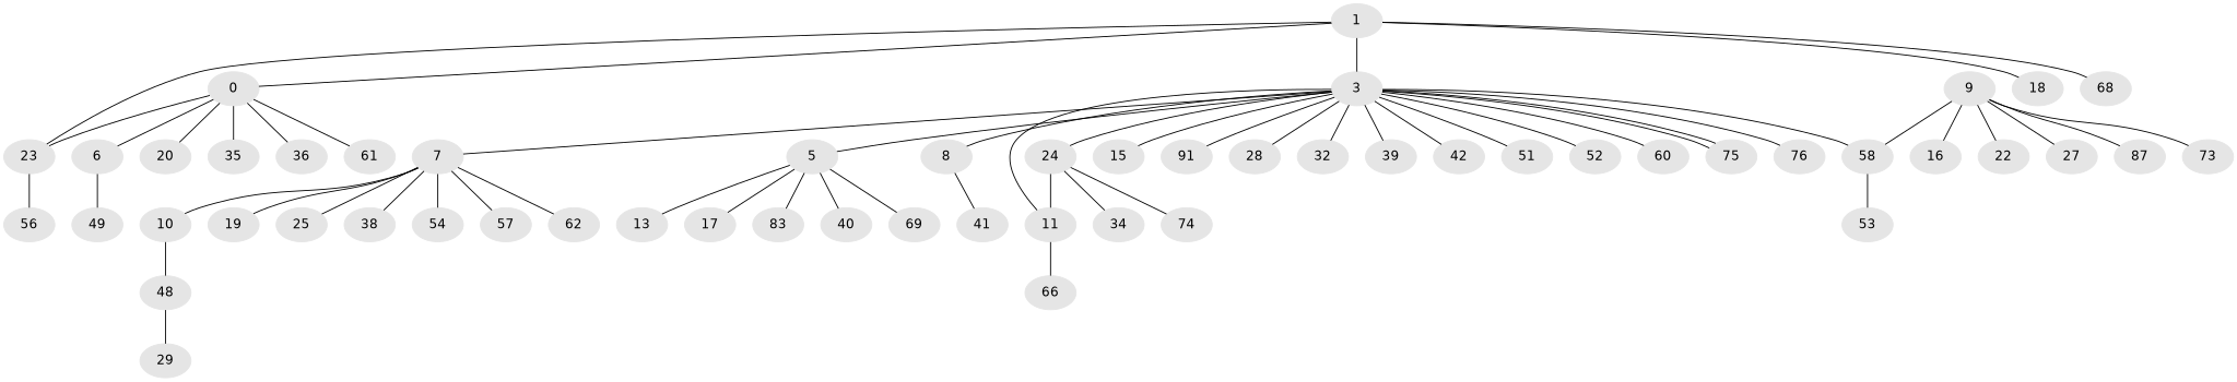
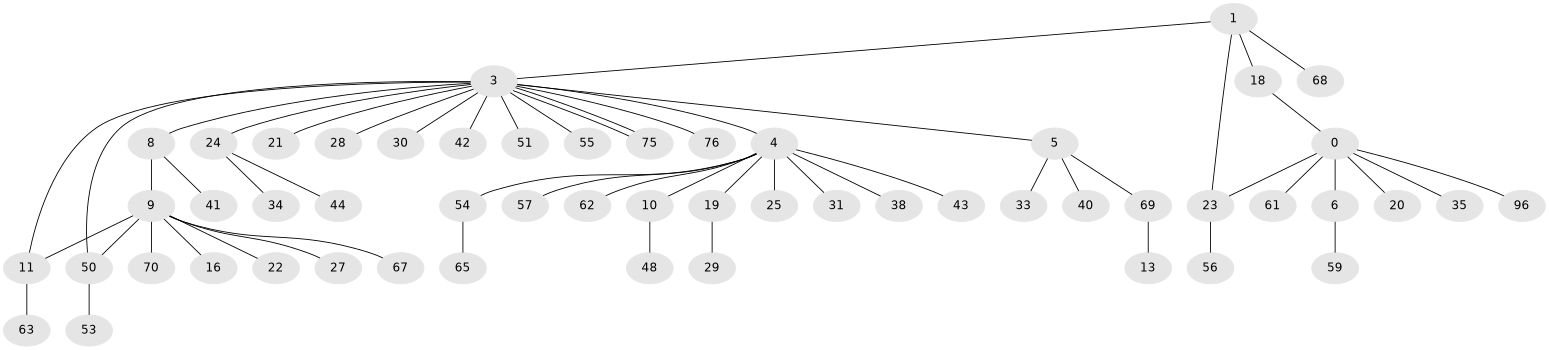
  graph {
    fontname="DejaVu Sans"
    node [color=gray90 fontname="DejaVu Sans" style=filled]
    edge [fontname="DejaVu Sans"]
    1 [super="+72"]
    n2 [label=0 super="+26"]
    3 [super="+7"]
    18
    23 [super="+45"]
    68
    6
    20
    35
-   36
+   36 [label=96]
    61
-   4 [super="+12" label=7]
+   4 [super="+12"]
    5 [super="+24"]
    8
    11 [super="+66"]
    n16 [label=24 super="+77"]
-   15
-   21 [label=91]
+   21
    28
-   32 [super="+49"]
-   39
+   39 [label=30]
    42 [super="+47"]
-   50 [super="+64" label=58]
+   50 [super="+64"]
    51
-   52 [super="+70"]
-   60
+   52 [super="+70" label=55]
    75
    76
    56
-   59 [label=49]
+   59
    10 [super="+30"]
    19 [super="+46"]
    25
+   31
    38
+   43
    54
    57
    62
    13
-   17 [super="+58"]
-   33 [label=83]
+   33
    40
    69
    9 [super="+55"]
    41 [super="+71"]
-   63 [label=66]
+   63
    34
-   74
+   74 [label=44]
    53
    48
    29 [super="+44"]
+   65
    16
    22
    27 [super="+37"]
-   67 [label=87]
-   73
-   1 -- n2
+   67
+   73 [label=70]
+   18 -- n2
    1 -- 3
    1 -- 18
    1 -- 23
    1 -- 68
    n2 -- 23
    n2 -- 6
    n2 -- 20
    n2 -- 35
    n2 -- 36
    n2 -- 61
    3 -- 4
    3 -- 5
    3 -- 8
    3 -- 11
    3 -- n16
-   3 -- 15
    3 -- 21
    3 -- 28
-   3 -- 32
    3 -- 39
    3 -- 42
    3 -- 50
    3 -- 51
    3 -- 52
-   3 -- 60
    3 -- 75
    3 -- 75
    3 -- 76
    23 -- 56
    6 -- 59
    4 -- 10
    4 -- 19
    4 -- 25
+   4 -- 31
    4 -- 38
+   4 -- 43
    4 -- 54
    4 -- 57
    4 -- 62
-   5 -- 13
-   5 -- 17
+   69 -- 13
    5 -- 33
    5 -- 40
    5 -- 69
+   8 -- 9
    8 -- 41
    11 -- 63
    n16 -- 34
    n16 -- 74
    50 -- 53
    10 -- 48
-   48 -- 29
-   n16 -- 11
+   19 -- 29
+   54 -- 65
+   9 -- 11
    9 -- 50
    9 -- 16
    9 -- 22
    9 -- 27
    9 -- 67
    9 -- 73
  }
